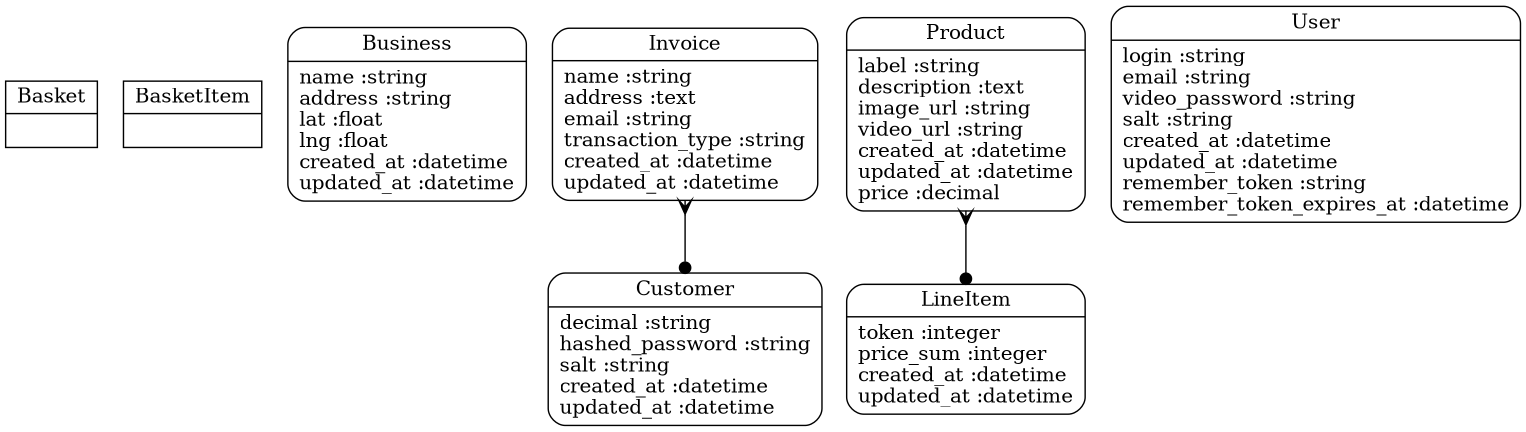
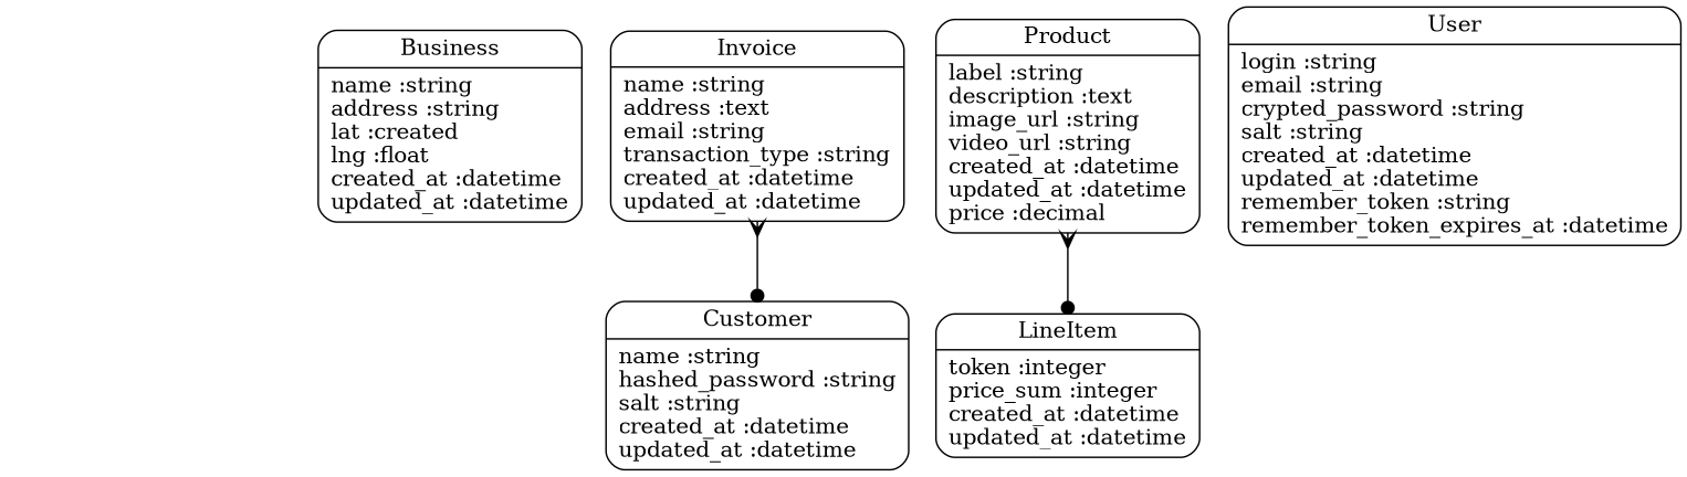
  digraph {
    splines=true
    node [shape=Mrecord]
    edge [arrowhead=dot arrowtail=crow dir=both]
-   n1 [label="{Basket|}" shape=record]
-   n2 [label="{BasketItem|}" shape=record]
-   n3 [label="{Business|name :string\laddress :string\llat :float\llng :float\lcreated_at :datetime\lupdated_at :datetime\l}"]
-   n4 [label="{Customer|decimal :string\lhashed_password :string\lsalt :string\lcreated_at :datetime\lupdated_at :datetime\l}"]
+   n3 [label="{Business|name :string\laddress :string\llat :created\llng :float\lcreated_at :datetime\lupdated_at :datetime\l}"]
+   n4 [label="{Customer|name :string\lhashed_password :string\lsalt :string\lcreated_at :datetime\lupdated_at :datetime\l}"]
    n5 [label="{Invoice|name :string\laddress :text\lemail :string\ltransaction_type :string\lcreated_at :datetime\lupdated_at :datetime\l}"]
    n6 [label="{LineItem|token :integer\lprice_sum :integer\lcreated_at :datetime\lupdated_at :datetime\l}"]
    n7 [label="{Product|label :string\ldescription :text\limage_url :string\lvideo_url :string\lcreated_at :datetime\lupdated_at :datetime\lprice :decimal\l}"]
-   n8 [label="{User|login :string\lemail :string\lvideo_password :string\lsalt :string\lcreated_at :datetime\lupdated_at :datetime\lremember_token :string\lremember_token_expires_at :datetime\l}"]
+   n8 [label="{User|login :string\lemail :string\lcrypted_password :string\lsalt :string\lcreated_at :datetime\lupdated_at :datetime\lremember_token :string\lremember_token_expires_at :datetime\l}"]
    n5 -> n4
    n7 -> n6
  }
